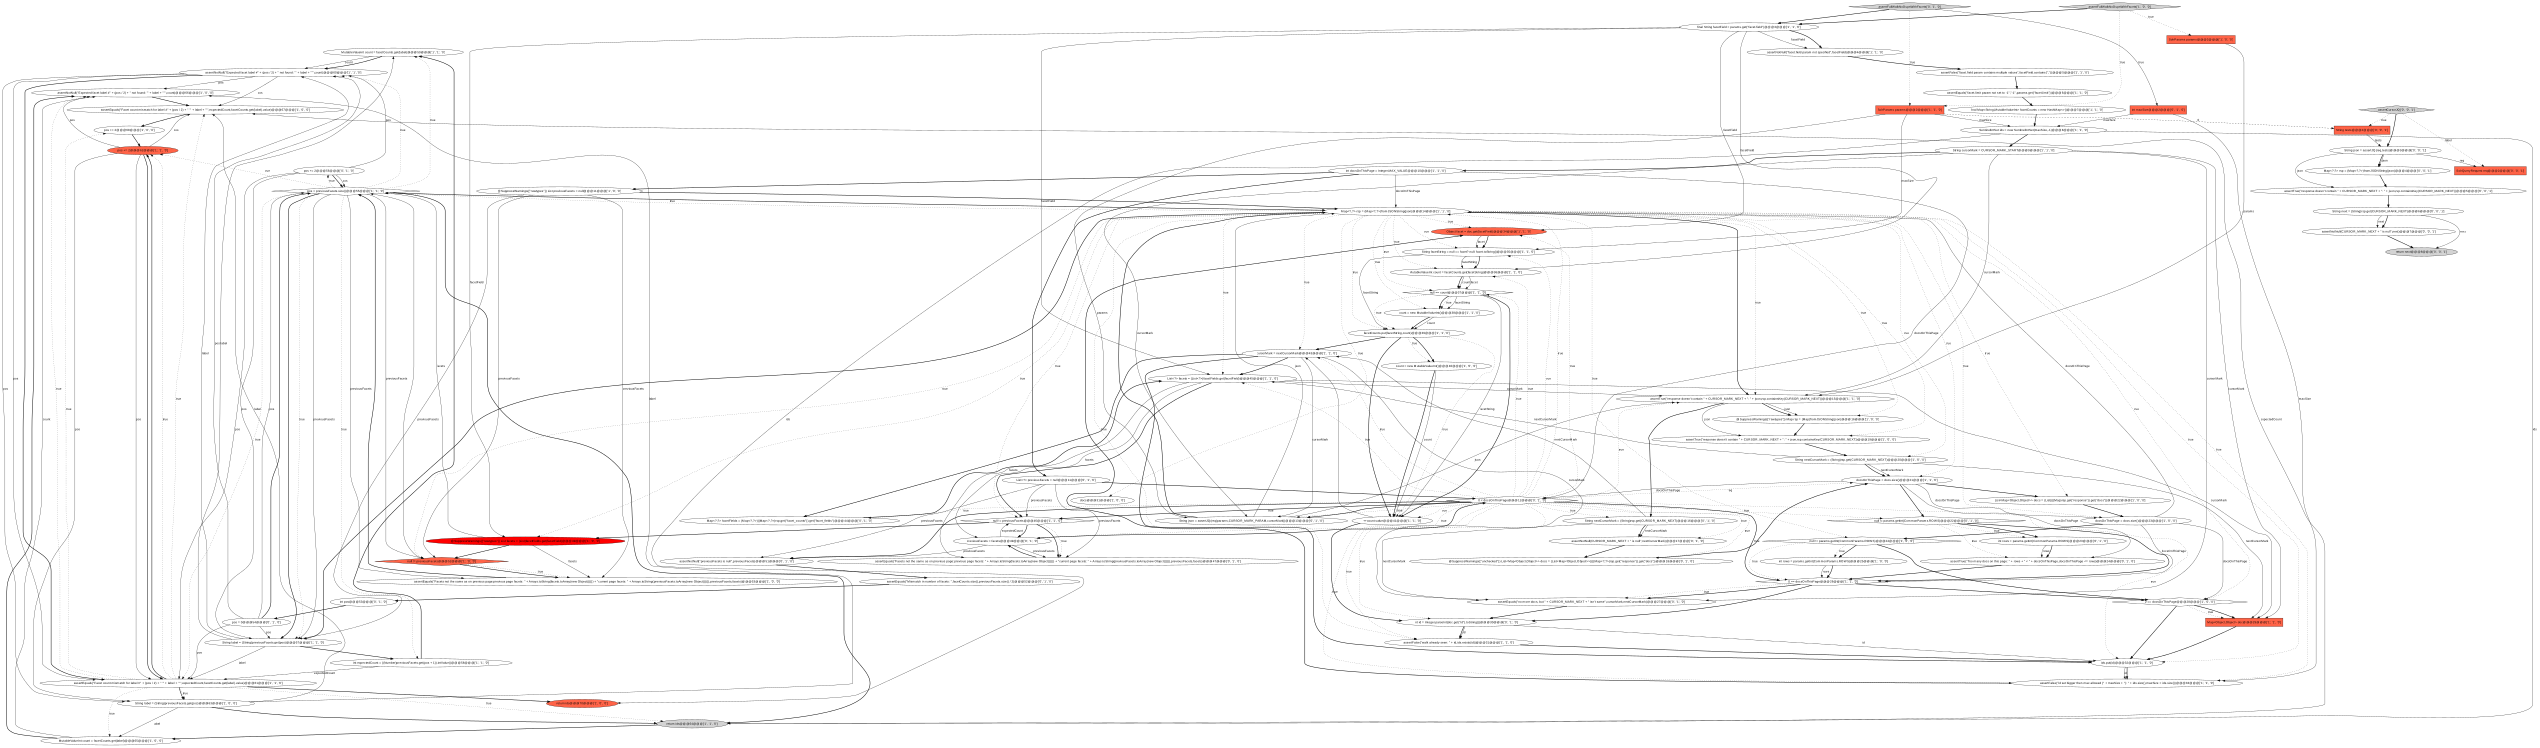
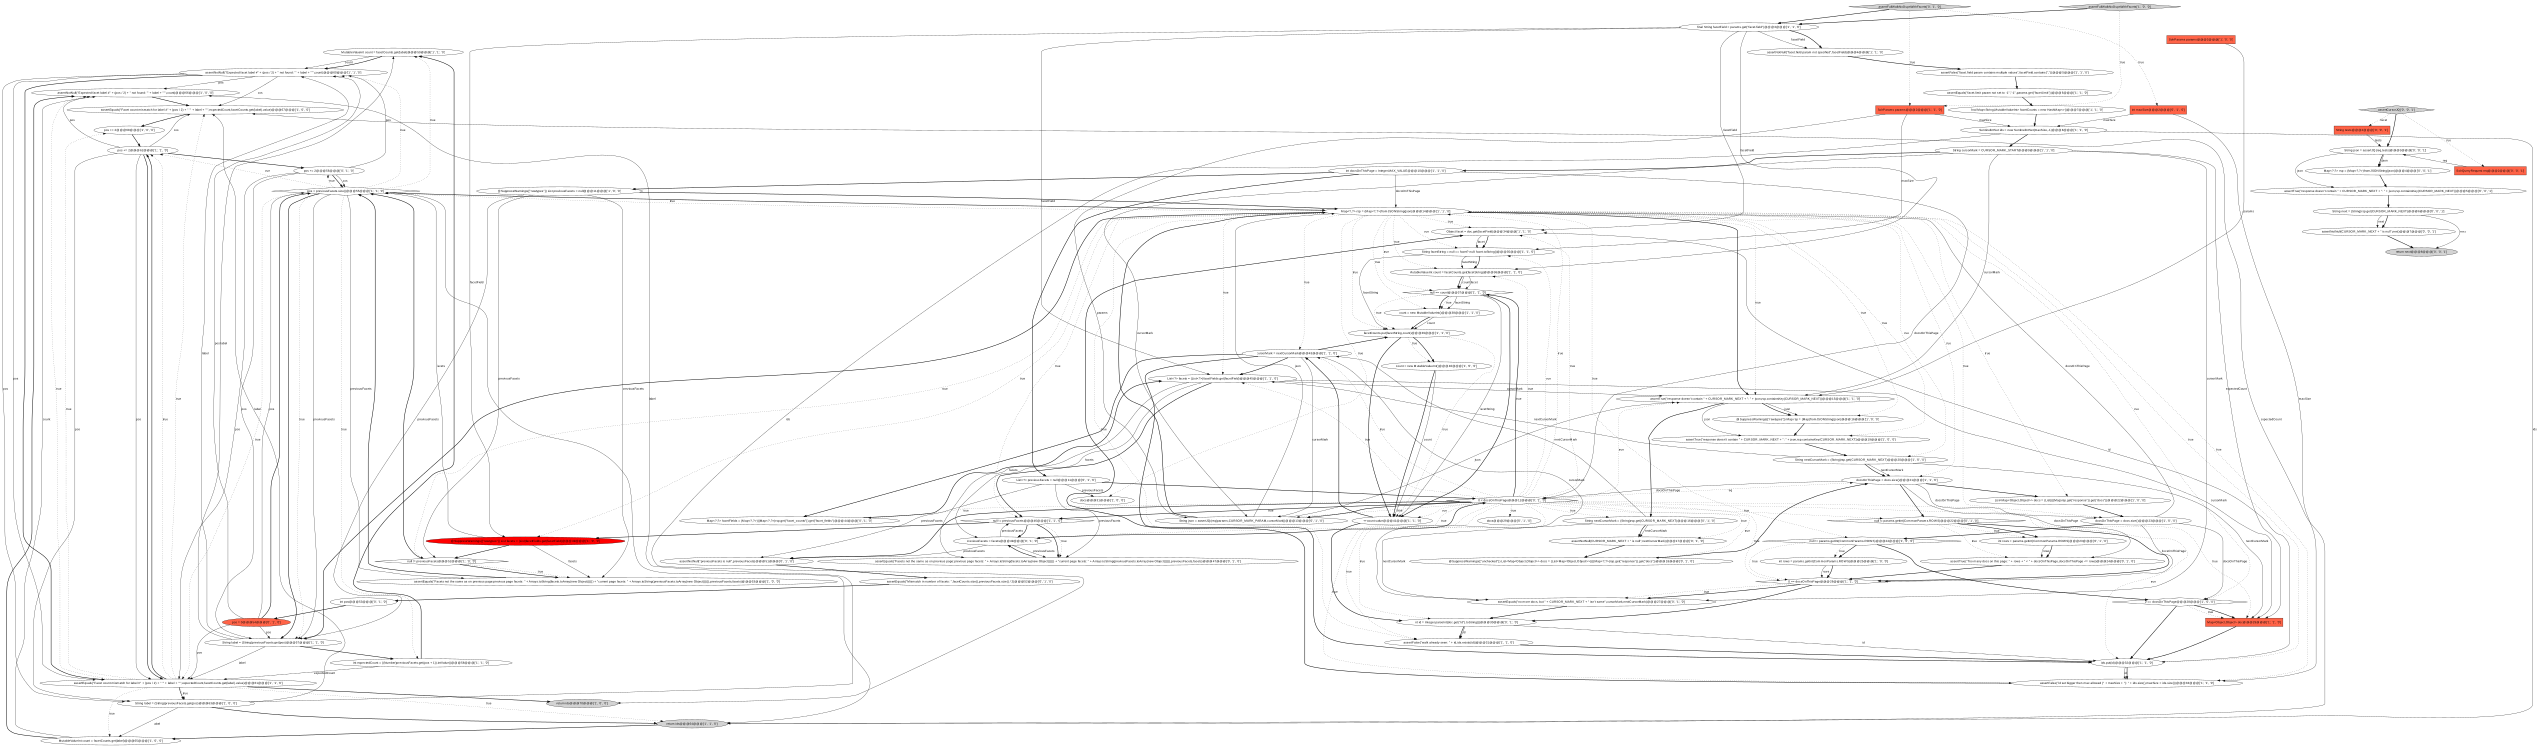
  digraph {
    fontname="Liberation Sans"
    node [fillcolor=white fontname="Liberation Sans" shape=ellipse style=filled]
    edge [fontname="Liberation Sans" style=bold]
    n1 [label="MutableValueInt count = facetCounts.get(label)@@@59@@@['1', '1', '0']"]
    n2 [label="assertNotNull(\"Expected facet label #\" + (pos / 2) + \" not found: '\" + label + \"'\",count)@@@60@@@['1', '1', '0']"]
    n3 [label="assertNotNull(\"Expected facet label #\" + (pos / 2) + \" not found: '\" + label + \"'\",count)@@@66@@@['1', '0', '0']"]
    n4 [label="String label = (String)previousFacets.get(pos)@@@63@@@['1', '0', '0']"]
    n5 [label="assertEquals(\"Facet count mismatch for label #\" + (pos / 2) + \" '\" + label + \"'\",expectedCount,facetCounts.get(label).value)@@@61@@@['1', '1', '0']"]
    n6 [label="assertEquals(\"Facet count mismatch for label #\" + (pos / 2) + \" '\" + label + \"'\",expectedCount,facetCounts.get(label).value)@@@67@@@['1', '0', '0']"]
-   n7 [fillcolor=tomato label="Object facet = doc.get(facetField)@@@34@@@['1', '1', '0']"]
+   n7 [label="Object facet = doc.get(facetField)@@@34@@@['1', '1', '0']"]
    n8 [label="String facetString = null == facet? null: facet.toString()@@@35@@@['1', '1', '0']"]
    n9 [label="MutableValueInt count = facetCounts.get(facetString)@@@36@@@['1', '1', '0']"]
    n10 [label="facetCounts.put(facetString,count)@@@39@@@['1', '1', '0']"]
    n11 [fillcolor=tomato label="SolrParams params@@@2@@@['1', '0', '0']" shape=box]
    n12 [label="assertTrue(\"response doesn't contain \" + CURSOR_MARK_NEXT + \": \" + json,rsp.containsKey(CURSOR_MARK_NEXT))@@@15@@@['1', '1', '0']"]
    n13 [label="assertTrue(\"response doesn't contain \" + CURSOR_MARK_NEXT + \": \" + json,rsp.containsKey(CURSOR_MARK_NEXT))@@@19@@@['1', '0', '0']"]
    n14 [label="@SuppressWarnings({\"rawtypes\"}) Map rsp = (Map)fromJSONString(json)@@@16@@@['1', '0', '0']"]
    n15 [label="String nextCursorMark = (String)rsp.get(CURSOR_MARK_NEXT)@@@16@@@['0', '1', '0']"]
    n16 [label="final Map<String,MutableValueInt> facetCounts = new HashMap<>()@@@7@@@['1', '1', '0']"]
    n17 [label="SentinelIntSet ids = new SentinelIntSet(maxSize,-1)@@@8@@@['1', '1', '0']"]
    n18 [fillcolor=lightgray label="return ids@@@64@@@['1', '1', '0']"]
-   n19 [fillcolor=tomato label="return ids@@@70@@@['1', '0', '0']"]
+   n19 [fillcolor=lightgray label="return ids@@@70@@@['1', '0', '0']"]
    n20 [label="String cursorMark = CURSOR_MARK_START@@@9@@@['1', '1', '0']"]
    n21 [label="null != previousFacets@@@46@@@['1', '1', '0']" shape=diamond]
    n22 [label="previousFacets = facets@@@49@@@['0', '1', '0']"]
    n23 [fillcolor=red label="@SuppressWarnings({\"rawtypes\"}) List facets = (List)facetFields.get(facetField)@@@49@@@['1', '0', '0']"]
    n24 [label="assertEquals(\"Facets not the same as on previous page:previous page facets: \" + Arrays.toString(facets.toArray(new Object(((()) + \"current page facets: \" + Arrays.toString(previousFacets.toArray(new Object(((()),previousFacets,facets)@@@47@@@['0', '1', '0']"]
    n25 [label="0 < docsOnThisPage@@@12@@@['0', '1', '0']" shape=diamond]
    n26 [label="assertNotNull(\"previousFacets is null\",previousFacets)@@@51@@@['0', '1', '0']"]
-   n27 [fillcolor=tomato label="null != previousFacets@@@52@@@['1', '0', '0']" shape=diamond]
+   n27 [label="null != previousFacets@@@52@@@['1', '0', '0']" shape=diamond]
    n28 [label="assertEquals(\"Facets not the same as on previous page:previous page facets: \" + Arrays.toString(facets.toArray(new Object(((()) + \"current page facets: \" + Arrays.toString(previousFacets.toArray(new Object(((()),previousFacets,facets)@@@53@@@['1', '0', '0']"]
    n29 [label="pos < previousFacets.size()@@@55@@@['1', '1', '0']" shape=diamond]
    n30 [label="docs@@@31@@@['1', '0', '0']"]
    n31 [label="int docsOnThisPage = Integer.MAX_VALUE@@@10@@@['1', '1', '0']"]
    n32 [label="Map<?,?> rsp = (Map<?,?>)fromJSONString(json)@@@14@@@['1', '1', '0']"]
    n33 [label="List<?> previousFacets = null@@@11@@@['0', '1', '0']"]
    n34 [label="@SuppressWarnings({\"rawtypes\"}) List previousFacets = null@@@11@@@['1', '0', '0']"]
    n35 [label="docsOnThisPage = docs.size()@@@23@@@['1', '0', '0']"]
    n36 [label="0 == docsOnThisPage@@@28@@@['1', '0', '0']" shape=diamond]
    n37 [label="null != params.getInt(CommonParams.ROWS)@@@24@@@['1', '0', '0']" shape=diamond]
    n38 [label="cursorMark = nextCursorMark@@@43@@@['1', '1', '0']"]
    n39 [label="List<?> facets = (List<?>)facetFields.get(facetField)@@@45@@@['1', '1', '0']"]
    n40 [label="ids.put(id)@@@32@@@['1', '1', '0']"]
    n41 [label="docsOnThisPage = docs.size()@@@21@@@['1', '1', '0']"]
    n42 [label="List<Map<Object,Object>> docs = (List)(((Map)rsp.get(\"response\")).get(\"docs\"))@@@22@@@['1', '0', '0']"]
    n43 [label="assertFalse(\"id set bigger then max allowed (\" + maxSize + \"): \" + ids.size(),maxSize < ids.size())@@@33@@@['1', '1', '0']"]
    n44 [label="String label = (String)previousFacets.get(pos)@@@57@@@['1', '1', '0']"]
    n45 [label="count = new MutableValueInt()@@@38@@@['1', '1', '0']"]
    n46 [label="String nextCursorMark = (String)rsp.get(CURSOR_MARK_NEXT)@@@20@@@['1', '0', '0']"]
    n47 [label="assertFalse(\"walk already seen: \" + id,ids.exists(id))@@@31@@@['1', '1', '0']"]
    n48 [label="null == count@@@37@@@['1', '1', '0']" shape=diamond]
    n49 [label="0 == docsOnThisPage@@@26@@@['1', '1', '0']" shape=diamond]
    n50 [label="int id = Integer.parseInt(doc.get(\"id\").toString())@@@30@@@['0', '1', '0']"]
    n51 [label="String json = assertJQ(req(params,CURSOR_MARK_PARAM,cursorMark))@@@13@@@['0', '1', '0']"]
    n52 [label="assertNotNull(CURSOR_MARK_NEXT + \" is null\",nextCursorMark)@@@17@@@['0', '1', '0']"]
    n53 [label="@SuppressWarnings({\"unchecked\"}) List<Map<Object,Object>> docs = (List<Map<Object,Object>>)(((Map<?,?>)rsp.get(\"response\")).get(\"docs\"))@@@18@@@['0', '1', '0']"]
+   n54 [label="docs@@@29@@@['0', '1', '0']"]
    n55 [label="++count.value@@@41@@@['1', '1', '0']"]
    n56 [label="Map<?,?> facetFields = (Map<?,?>)((Map<?,?>)rsp.get(\"facet_counts\")).get(\"facet_fields\")@@@44@@@['0', '1', '0']"]
    n57 [fillcolor=tomato label="Map<Object,Object> doc@@@29@@@['1', '1', '0']" shape=box]
    n58 [label="null != params.getInt(CommonParams.ROWS)@@@22@@@['0', '1', '0']" shape=diamond]
    n59 [label="String next = (String)rsp.get(CURSOR_MARK_NEXT)@@@6@@@['0', '0', '1']"]
    n60 [fillcolor=lightgray label="return next@@@8@@@['0', '0', '1']"]
    n61 [label="assertNotNull(CURSOR_MARK_NEXT + \" is null\",next)@@@7@@@['0', '0', '1']"]
    n62 [label="assertEquals(\"no more docs, but \" + CURSOR_MARK_NEXT + \" isn't same\",cursorMark,nextCursorMark)@@@27@@@['0', '1', '0']"]
    n63 [label="int rows = params.getInt(CommonParams.ROWS)@@@25@@@['1', '0', '0']"]
    n64 [label="MutableValueInt count = facetCounts.get(label)@@@65@@@['1', '0', '0']"]
    n65 [label="pos += 2@@@68@@@['1', '0', '0']"]
-   n66 [fillcolor=tomato label="pos += 2@@@62@@@['1', '1', '0']"]
+   n66 [label="pos += 2@@@62@@@['1', '1', '0']"]
    n67 [fillcolor=tomato label="SolrParams params@@@2@@@['1', '1', '0']" shape=box]
    n68 [fillcolor=tomato label="String tests@@@2@@@['0', '0', '1']" shape=box]
    n69 [label="String json = assertJQ(req,tests)@@@3@@@['0', '0', '1']"]
    n70 [fillcolor=lightgray label="assertFullWalkNoDupsWithFacets['0', '1', '0']" shape=diamond]
    n71 [label="final String facetField = params.get(\"facet.field\")@@@3@@@['1', '1', '0']"]
    n72 [fillcolor=tomato label="int maxSize@@@2@@@['0', '1', '0']" shape=box]
    n73 [label="assertNotNull(\"facet.field param not specified\",facetField)@@@4@@@['1', '1', '0']"]
    n74 [label="int rows = params.getInt(CommonParams.ROWS)@@@23@@@['0', '1', '0']"]
    n75 [label="assertTrue(\"Too many docs on this page: \" + rows + \" < \" + docsOnThisPage,docsOnThisPage <= rows)@@@24@@@['0', '1', '0']"]
    n76 [label="count = new MutableValueInt()@@@40@@@['1', '0', '0']"]
    n77 [label="int expectedCount = ((Number)previousFacets.get(pos + 1)).intValue()@@@58@@@['1', '1', '0']"]
    n78 [label="Map<?,?> rsp = (Map<?,?>)fromJSONString(json)@@@4@@@['0', '0', '1']"]
    n79 [label="assertTrue(\"response doesn't contain \" + CURSOR_MARK_NEXT + \": \" + json,rsp.containsKey(CURSOR_MARK_NEXT))@@@5@@@['0', '0', '1']"]
    n80 [label="pos += 2@@@56@@@['0', '1', '0']"]
    n81 [label="assertEquals(\"Mismatch in number of facets: \",facetCounts.size(),previousFacets.size() / 2)@@@52@@@['0', '1', '0']"]
    n82 [label="int pos@@@53@@@['0', '1', '0']"]
    n83 [label="assertFalse(\"facet.field param contains multiple values\",facetField.contains(\",\"))@@@5@@@['1', '1', '0']"]
    n84 [fillcolor=tomato label="SolrQueryRequest req@@@2@@@['0', '0', '1']" shape=box]
    n85 [label="assertEquals(\"facet.limit param not set to -1\",\"-1\",params.get(\"facet.limit\"))@@@6@@@['1', '1', '0']"]
    n86 [fillcolor=lightgray label="assertFullWalkNoDupsWithFacets['1', '0', '0']" shape=diamond]
-   n87 [label="pos = 0@@@54@@@['0', '1', '0']"]
+   n87 [fillcolor=tomato label="pos = 0@@@54@@@['0', '1', '0']"]
    n88 [fillcolor=lightgray label="assertCursorJQ['0', '0', '1']" shape=diamond]
    n1 -> n2 [label=count style=solid]
    n1 -> n2
    n2 -> n3 [label=pos style=solid]
    n2 -> n4 [label=pos style=solid]
    n2 -> n5
    n2 -> n5 [label=pos style=solid]
    n2 -> n6 [label=pos style=solid]
    n3 -> n6
    n4 -> n3 [label=label style=solid]
    n4 -> n6 [label=label style=solid]
    n4 -> n18
    n4 -> n64 [label=label style=solid]
    n5 -> n3 [label=true style=dotted]
    n5 -> n4
    n5 -> n4 [label=true style=dotted]
    n5 -> n6 [label=true style=dotted]
    n5 -> n18 [label=true style=dotted]
    n5 -> n19
    n5 -> n64 [label=true style=dotted]
    n5 -> n65 [label=true style=dotted]
    n5 -> n66 [label=true style=dotted]
    n5 -> n66
    n6 -> n65
    n7 -> n8
    n7 -> n8 [label=facet style=solid]
    n8 -> n9
    n8 -> n9 [label=facetString style=solid]
    n8 -> n10 [label=facetString style=solid]
    n9 -> n48 [label=count style=solid]
    n9 -> n48 [label=facet style=solid]
    n9 -> n48
-   n10 -> n38
+   n38 -> n10
    n10 -> n55
    n10 -> n55 [label=true style=dotted]
    n10 -> n76
    n10 -> n76 [label=true style=dotted]
    n11 -> n12 [label=params style=solid]
    n12 -> n13 [label=json style=solid]
    n12 -> n14 [label=json style=solid]
    n12 -> n14
    n12 -> n15
    n13 -> n46
    n14 -> n13
    n15 -> n38 [label=nextCursorMark style=solid]
    n15 -> n52 [label=nextCursorMark style=solid]
    n15 -> n52
    n15 -> n62 [label=nextCursorMark style=solid]
    n16 -> n17
    n17 -> n18 [label=ids style=solid]
    n17 -> n19 [label=ids style=solid]
    n17 -> n20
    n18 -> n6 [label=expectedCount style=solid]
    n18 -> n64
    n20 -> n12 [label=cursorMark style=solid]
    n20 -> n31
    n20 -> n51 [label=cursorMark style=solid]
-   n20 -> n57 [label=cursorMark style=solid]
+   n20 -> n57 [label=expectedCount style=solid]
    n20 -> n62 [label=cursorMark style=solid]
    n21 -> n22
    n21 -> n23
    n21 -> n24
    n21 -> n24 [label=true style=dotted]
-   n22 -> n21 [label=expectedCount style=solid]
+   n22 -> n21 [label=previousFacets style=solid]
    n22 -> n24 [label=previousFacets style=solid]
    n22 -> n25
    n22 -> n26 [label=previousFacets style=solid]
    n23 -> n27
    n23 -> n28 [label=facets style=solid]
    n23 -> n29 [label=facets style=solid]
    n24 -> n22
    n25 -> n7 [label=true style=dotted]
    n25 -> n8 [label=true style=dotted]
    n25 -> n9 [label=true style=dotted]
    n25 -> n12 [label=true style=dotted]
    n25 -> n15 [label=true style=dotted]
    n25 -> n21 [label=true]
    n25 -> n22 [label=true style=dotted]
    n25 -> n26
    n25 -> n32 [label=true style=dotted]
    n25 -> n38 [label=true style=dotted]
    n25 -> n39 [label=true style=dotted]
    n25 -> n40 [label=true style=dotted]
    n25 -> n41 [label=req style=dotted]
    n25 -> n43 [label=true style=dotted]
    n25 -> n47 [label=true style=dotted]
-   n25 -> n48 [label=true style=dotted]
-   n25 -> n49 [label=true]
+   n25 -> n48 [label=true]
+   n25 -> n49 [label=true style=dotted]
    n25 -> n50 [label=true style=dotted]
    n25 -> n51 [label=true style=dotted]
    n25 -> n51
    n25 -> n52 [label=true style=dotted]
    n25 -> n53 [label=true style=dotted]
+   n25 -> n54 [label=true style=dotted]
    n25 -> n55 [label=true style=dotted]
    n25 -> n56 [label=true style=dotted]
+   n25 -> n57 [label=true style=dotted]
    n25 -> n58 [label=true style=dotted]
    n26 -> n81
    n27 -> n28
    n27 -> n28 [label=true style=dotted]
-   n27 -> n29 [style=solid]
+   n27 -> n29
    n28 -> n29
    n29 -> n1 [label=true style=dotted]
    n29 -> n2 [label=true style=dotted]
    n29 -> n5 [label=true style=dotted]
-   n29 -> n18
-   n29 -> n27 [label=previousFacets style=solid]
+   n29 -> n18 [style=solid]
    n29 -> n28 [label=previousFacets style=solid]
    n29 -> n32
    n29 -> n44 [label=true style=dotted]
    n29 -> n44 [label=previousFacets style=solid]
    n29 -> n44
    n29 -> n66 [label=true style=dotted]
    n29 -> n77 [label=true style=dotted]
    n29 -> n80 [label=true style=dotted]
    n31 -> n25 [label=docsOnThisPage style=solid]
    n31 -> n32 [label=docsOnThisPage style=solid]
    n31 -> n33
    n31 -> n34
    n32 -> n7 [label=true style=dotted]
    n32 -> n8 [label=true style=dotted]
    n32 -> n9 [label=true style=dotted]
    n32 -> n10 [label=true style=dotted]
    n32 -> n12
    n32 -> n12 [label=true style=dotted]
    n32 -> n13 [label=true style=dotted]
    n32 -> n14 [label=true style=dotted]
    n32 -> n21 [label=true style=dotted]
    n32 -> n23 [label=true style=dotted]
    n32 -> n27 [label=true style=dotted]
    n32 -> n29 [label=true style=dotted]
    n32 -> n30 [label=true style=dotted]
    n32 -> n35 [label=true style=dotted]
    n32 -> n36 [label=true style=dotted]
    n32 -> n37 [label=true style=dotted]
    n32 -> n38 [label=true style=dotted]
    n32 -> n39 [label=true style=dotted]
    n32 -> n40 [label=true style=dotted]
    n32 -> n41 [label=true style=dotted]
    n32 -> n42 [label=true style=dotted]
    n32 -> n43 [label=true style=dotted]
    n32 -> n44
    n32 -> n45 [label=true style=dotted]
    n32 -> n46 [label=true style=dotted]
    n32 -> n47 [label=true style=dotted]
    n32 -> n48 [label=true style=dotted]
-   n33 -> n21 [label=previousFacets style=solid]
+   n33 -> n30 [label=previousFacets style=solid]
    n33 -> n24 [label=previousFacets style=solid]
    n33 -> n25
    n33 -> n26 [label=previousFacets style=solid]
    n34 -> n27 [label=previousFacets style=solid]
    n34 -> n28 [label=previousFacets style=solid]
    n34 -> n32
    n34 -> n44 [label=previousFacets style=solid]
    n35 -> n32 [label=docsOnThisPage style=solid]
    n35 -> n36 [label=docsOnThisPage style=solid]
    n35 -> n37
    n35 -> n49 [label=docsOnThisPage style=solid]
    n36 -> n40
    n36 -> n57 [label=true style=dotted]
    n36 -> n57
    n37 -> n36
    n37 -> n49 [label=true style=dotted]
    n37 -> n63
    n37 -> n63 [label=true style=dotted]
    n38 -> n39
    n38 -> n40
    n38 -> n51 [label=cursorMark style=solid]
    n38 -> n56
    n38 -> n62 [label=cursorMark style=solid]
    n39 -> n12 [label=cursorMark style=solid]
    n39 -> n21
    n39 -> n22 [label=facets style=solid]
    n39 -> n24 [label=facets style=solid]
    n39 -> n57 [label=cursorMark style=solid]
+   n40 -> n7 [label=id style=solid]
    n40 -> n43 [label=id style=solid]
    n40 -> n43
    n41 -> n25 [label=docsOnThisPage style=solid]
    n41 -> n35 [label=docsOnThisPage style=solid]
    n41 -> n42
    n41 -> n58
    n41 -> n75 [label=docsOnThisPage style=solid]
    n42 -> n35
    n43 -> n7
    n44 -> n1 [label=label style=solid]
    n44 -> n2 [label=label style=solid]
    n44 -> n5 [label=label style=solid]
    n44 -> n77
    n45 -> n10
    n45 -> n10 [label=count style=solid]
    n46 -> n39 [label=nextCursorMark style=solid]
    n46 -> n41 [label=nextCursorMark style=solid]
    n46 -> n41
    n46 -> n57 [label=nextCursorMark style=solid]
    n47 -> n40
    n48 -> n10 [label=true style=dotted]
    n48 -> n45 [label=facetString style=solid]
    n48 -> n45
    n48 -> n45 [label=true style=dotted]
    n48 -> n55 [label=facetString style=solid]
    n48 -> n55
-   n49 -> n36
    n49 -> n50
    n49 -> n62 [label=true style=dotted]
    n49 -> n62
    n50 -> n40 [label=id style=solid]
    n50 -> n47 [label=id style=solid]
    n50 -> n47
    n51 -> n12 [label=json style=solid]
    n51 -> n32 [label=json style=solid]
    n51 -> n32
    n52 -> n53
    n53 -> n41
-   n55 -> n38 [style=solid]
+   n55 -> n38
    n55 -> n50
    n56 -> n39
    n57 -> n40
    n58 -> n49
    n58 -> n74
    n58 -> n74 [label=true style=dotted]
    n58 -> n75 [label=true style=dotted]
    n59 -> n60 [label=next style=solid]
    n59 -> n61
    n59 -> n61 [label=next style=solid]
    n61 -> n60
    n62 -> n50
    n63 -> n49
    n63 -> n49 [label=rows style=solid]
    n64 -> n3
    n64 -> n3 [label=count style=solid]
    n65 -> n66
    n66 -> n3 [label=pos style=solid]
    n66 -> n4 [label=pos style=solid]
    n66 -> n5 [label=pos style=solid]
    n66 -> n5
    n66 -> n6 [label=pos style=solid]
+   n66 -> n80
    n67 -> n8 [label=maxSize style=solid]
    n67 -> n17 [label=maxSize style=solid]
    n67 -> n51 [label=params style=solid]
-   n67 -> n68 [label=0 style=dashed]
    n68 -> n69 [label=tests style=solid]
    n69 -> n78 [label=json style=solid]
    n69 -> n78
    n69 -> n79 [label=json style=solid]
    n70 -> n67 [label=true style=dotted]
    n70 -> n71
-   n70 -> n72 [label=true style=solid]
+   n70 -> n72 [label=true style=dotted]
    n71 -> n7 [label=facetField style=solid]
    n71 -> n9 [label=facetField style=solid]
    n71 -> n23 [label=facetField style=solid]
    n71 -> n39 [label=facetField style=solid]
    n71 -> n73 [label=facetField style=solid]
    n71 -> n73
    n72 -> n17 [label=maxSize style=solid]
    n72 -> n43 [label=maxSize style=solid]
    n73 -> n83
    n74 -> n75 [label=rows style=solid]
    n74 -> n75
    n75 -> n49
    n76 -> n55 [label=count style=solid]
    n76 -> n55
    n77 -> n1
    n77 -> n5 [label=expectedCount style=solid]
    n78 -> n79
    n79 -> n59
    n80 -> n2 [label=pos style=solid]
    n80 -> n5 [label=pos style=solid]
    n80 -> n29 [label=pos style=solid]
    n80 -> n29
    n80 -> n44 [label=pos style=solid]
    n81 -> n82
    n82 -> n87
    n83 -> n85
-   n69 -> n84 [label=req style=solid]
+   n84 -> n69 [label=req style=solid]
    n85 -> n16
-   n86 -> n11 [label=true style=dotted]
    n86 -> n67 [label=true style=dotted]
    n86 -> n71
    n87 -> n2 [label=pos style=solid]
    n87 -> n5 [label=pos style=solid]
    n87 -> n29 [label=pos style=solid]
    n87 -> n29
    n87 -> n44 [label=pos style=solid]
-   n88 -> n68 [label=true style=dotted]
+   n88 -> n68 [label=facet style=dotted]
    n88 -> n69
-   n88 -> n84 [label=label style=dotted]
+   n88 -> n84 [label=true style=dotted]
  }
